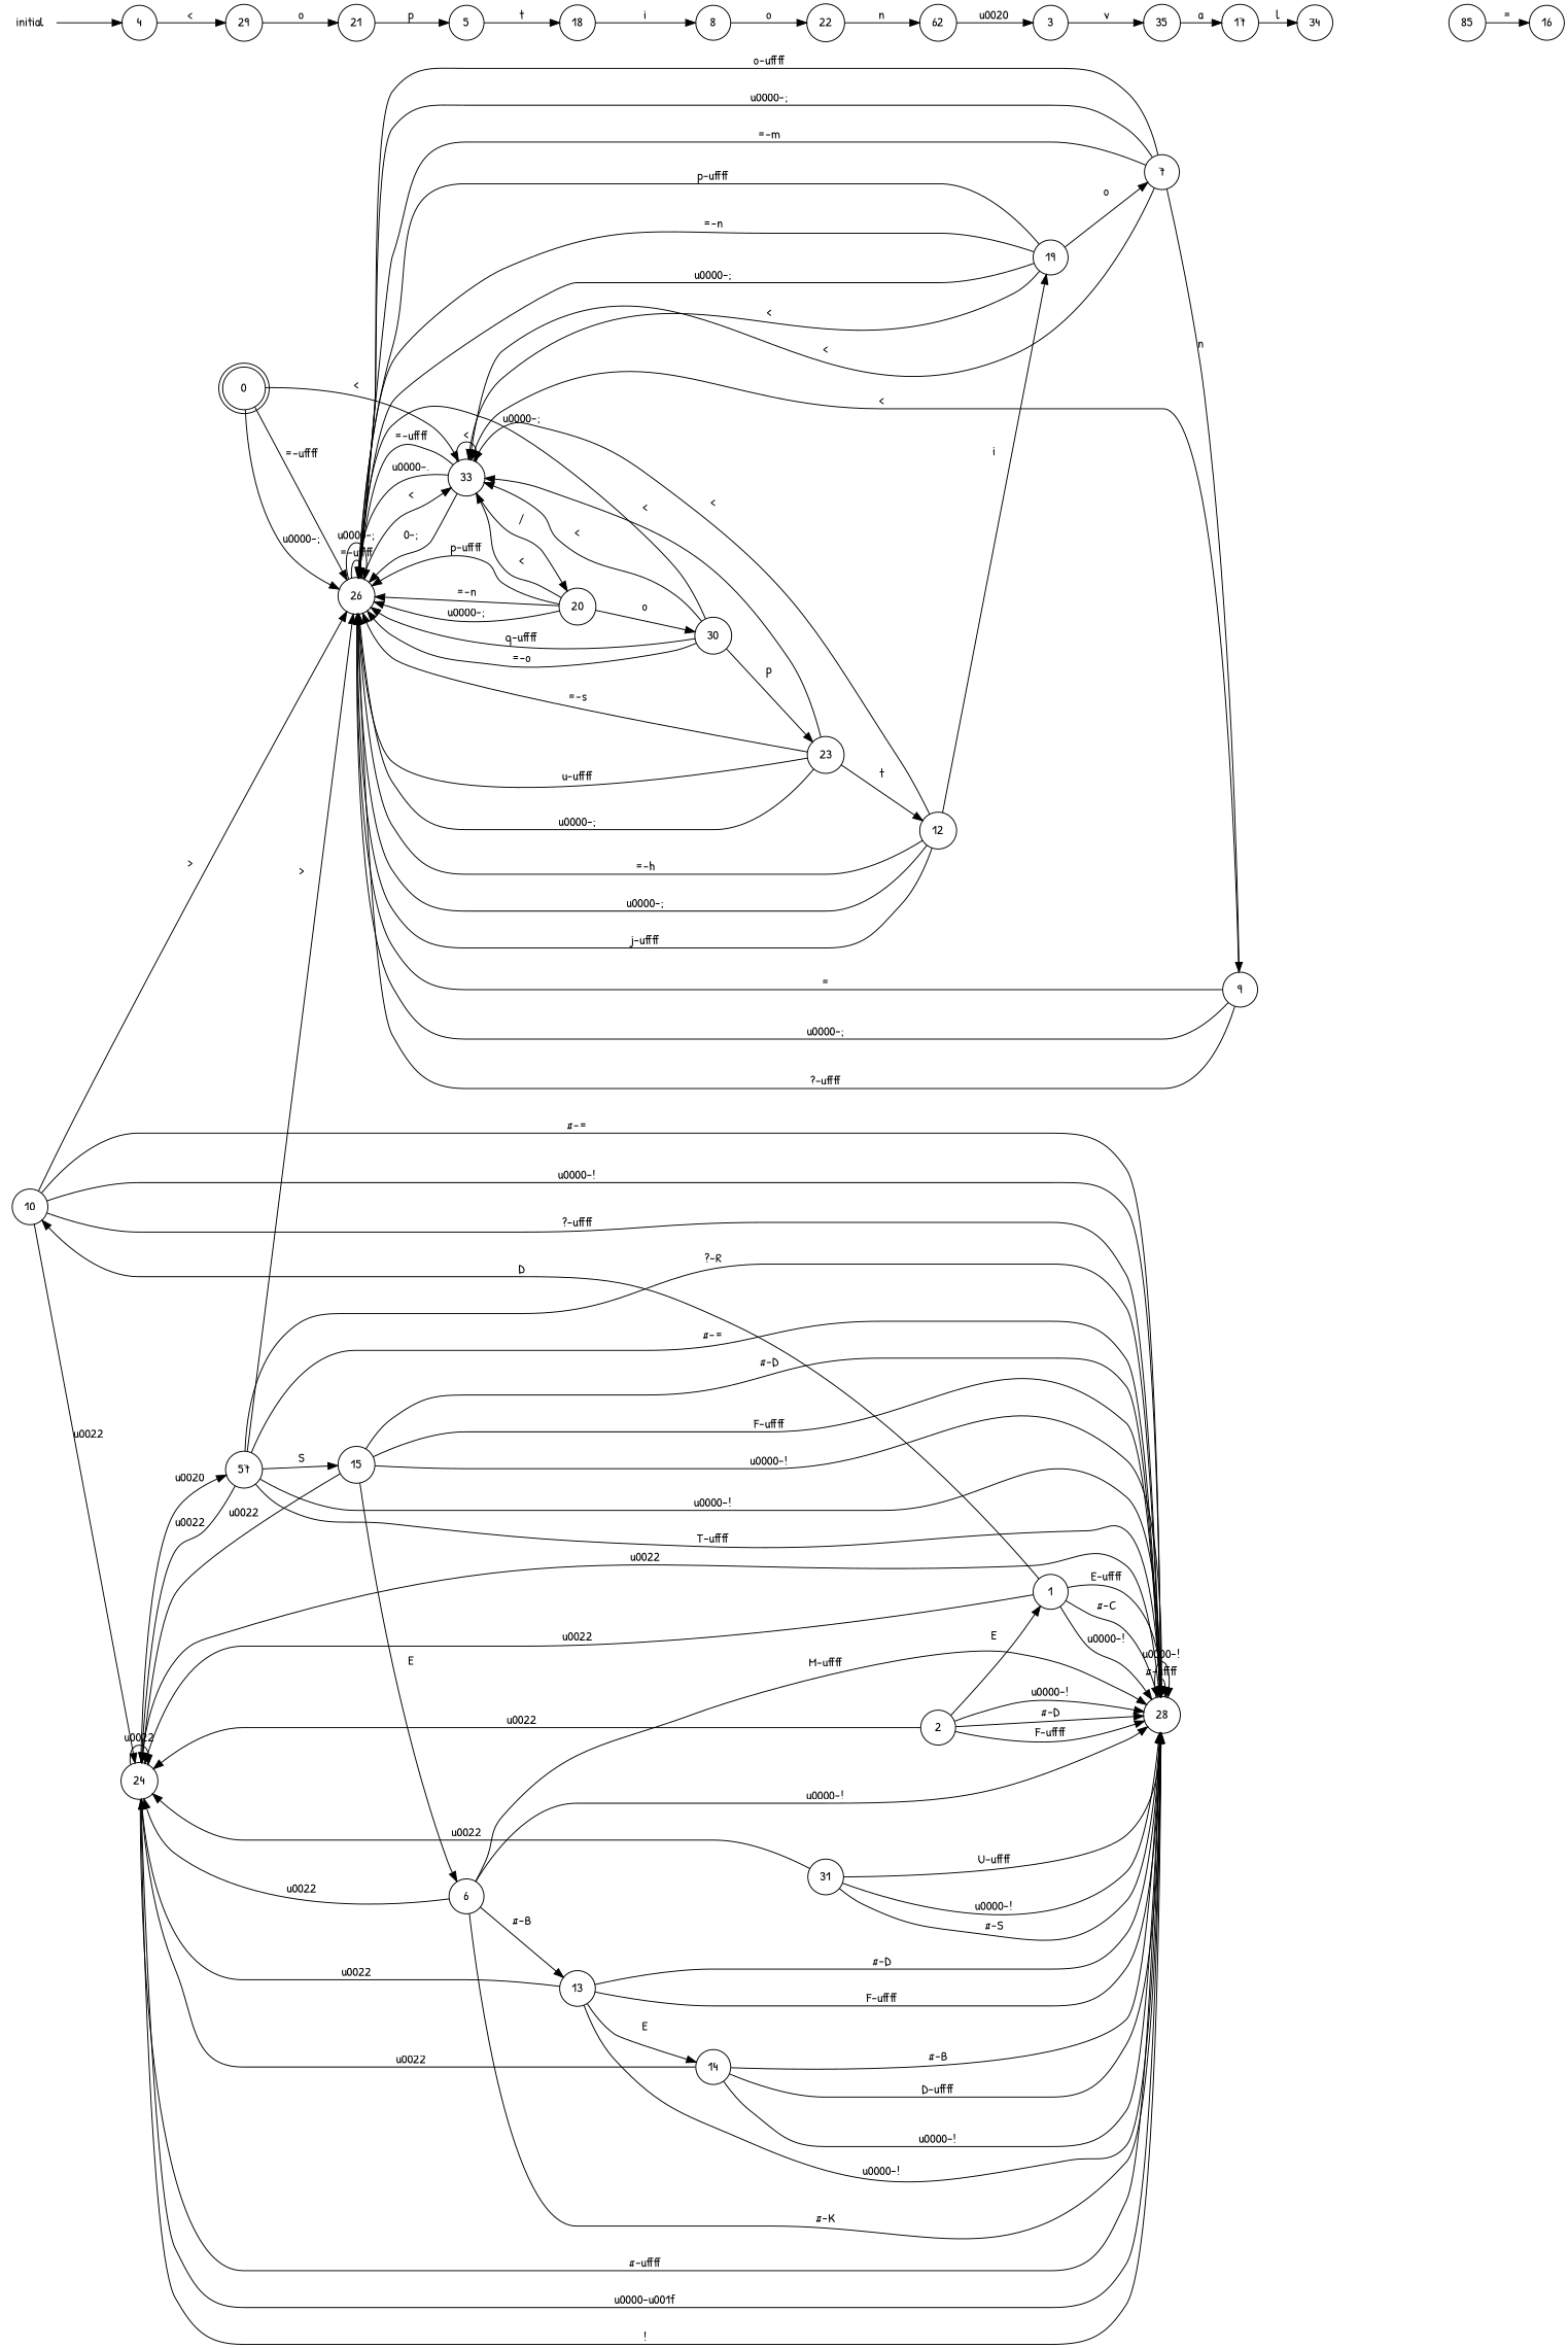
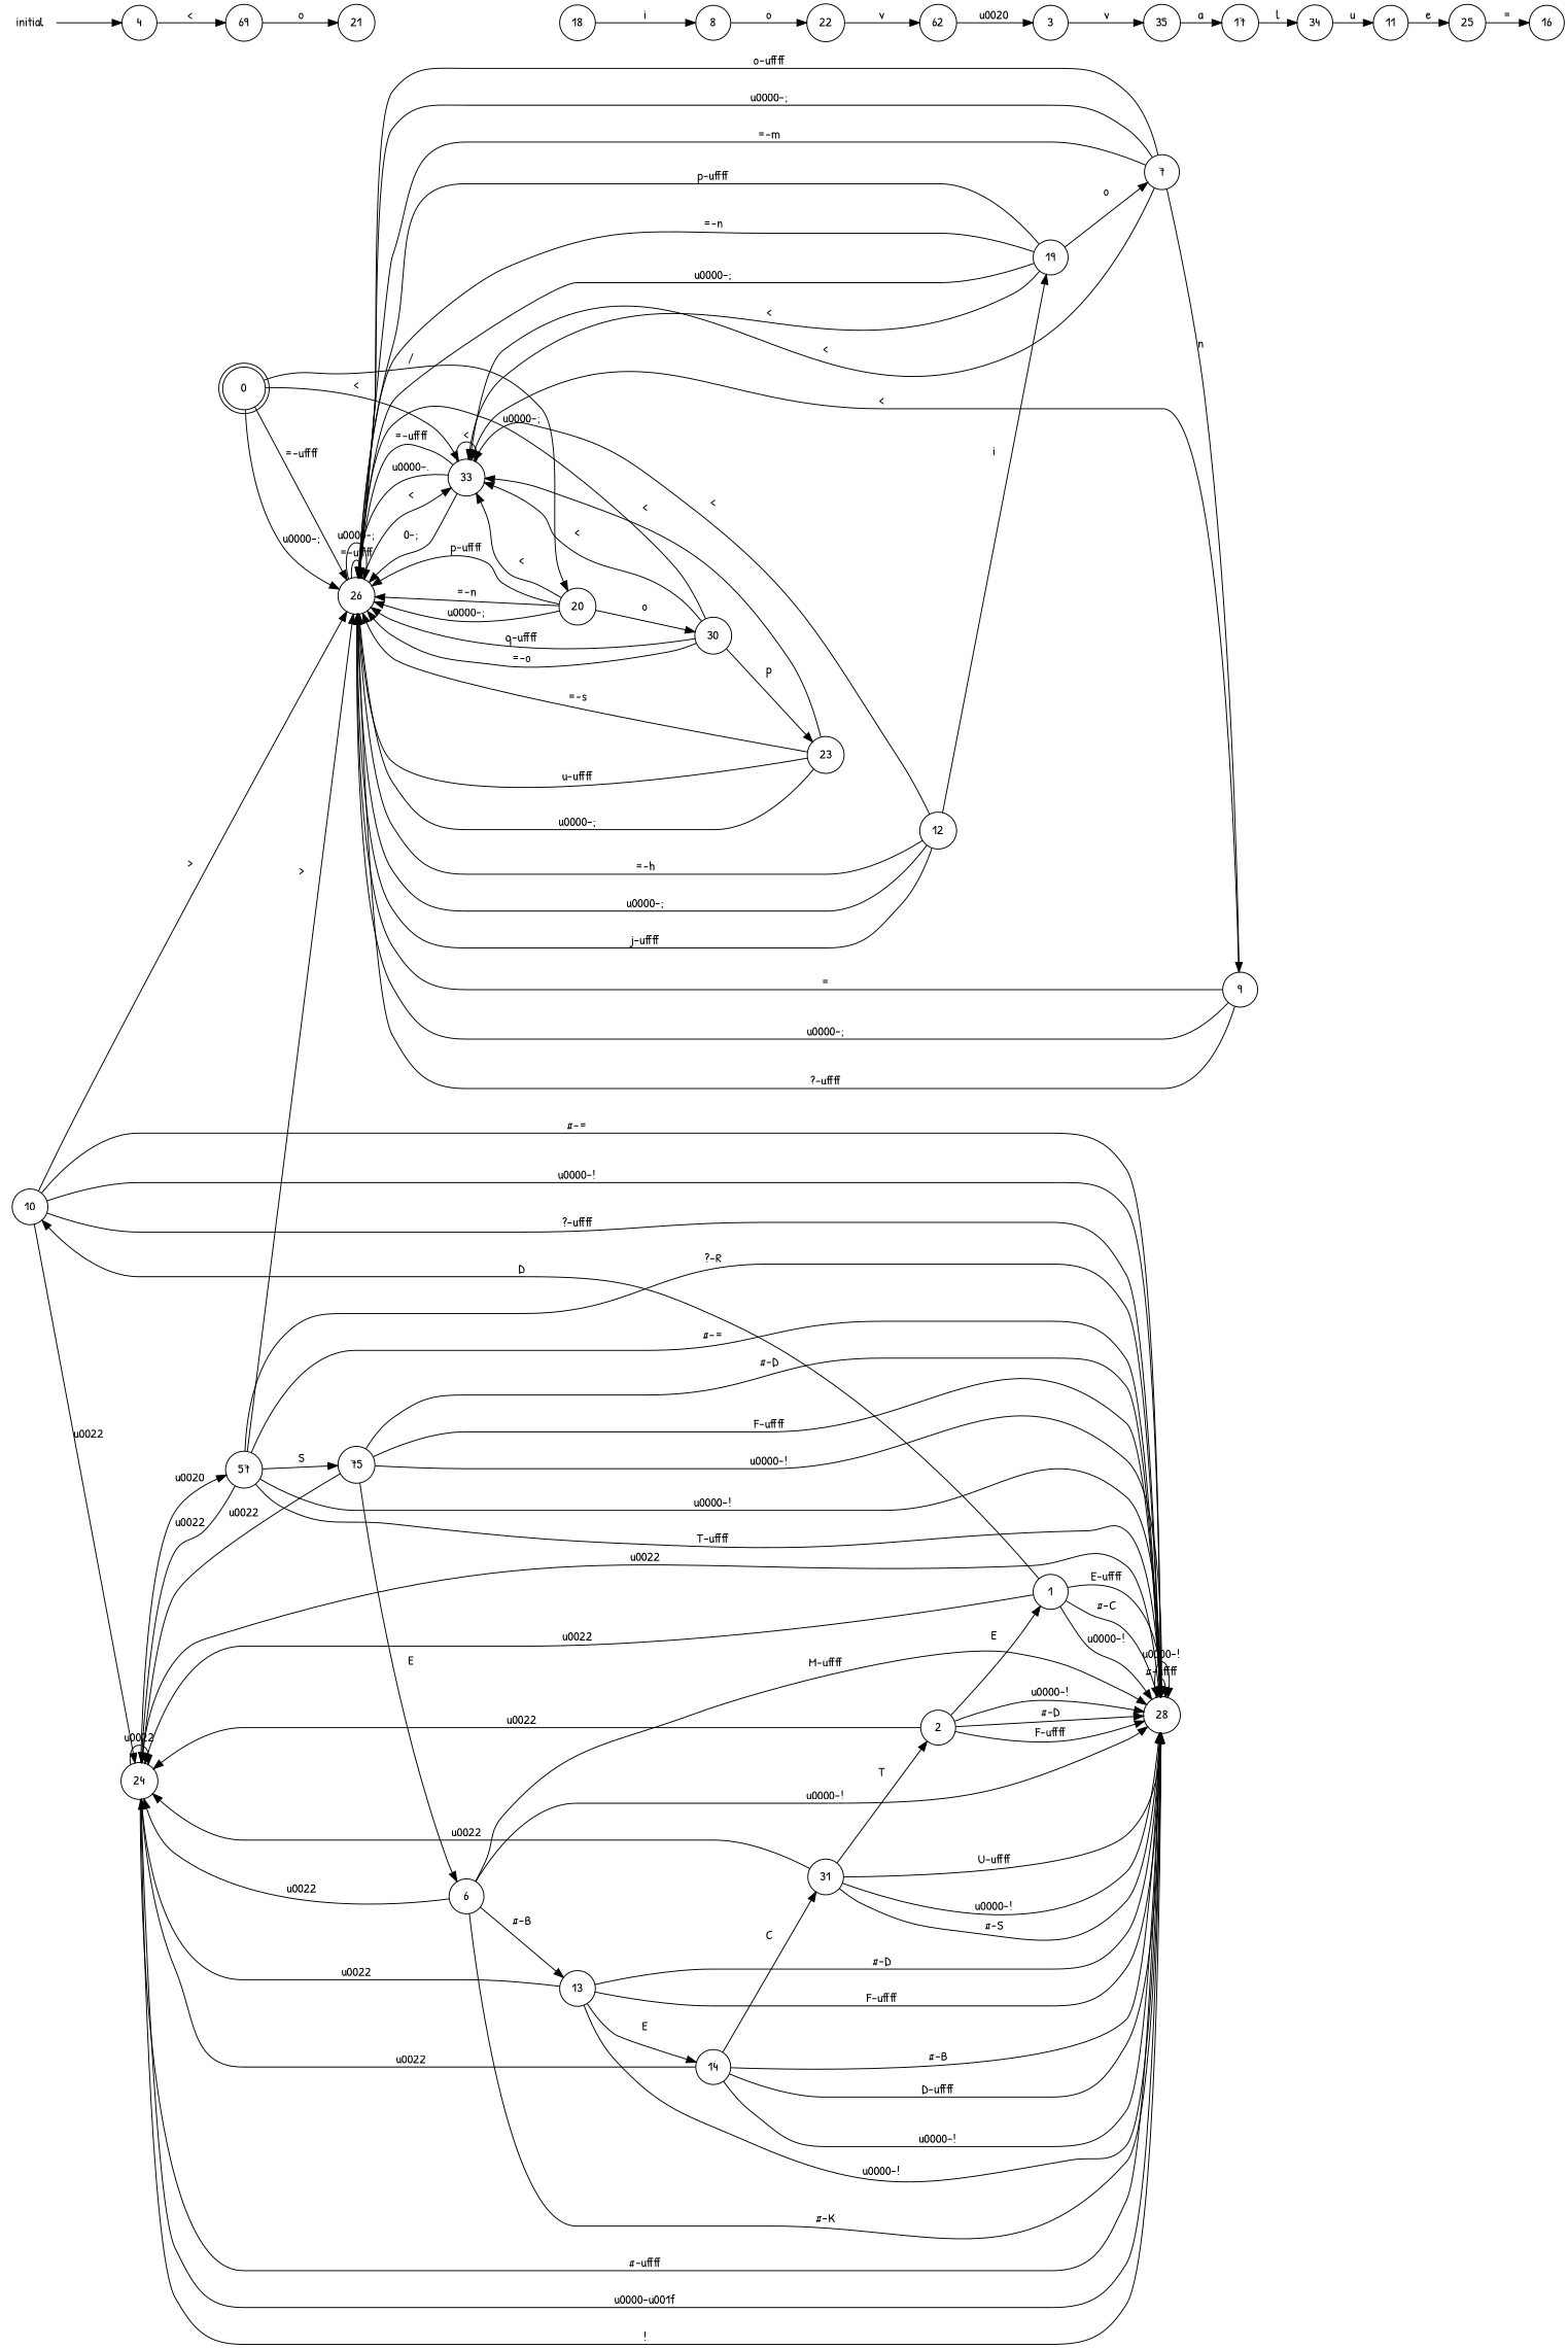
  digraph {
    fontname="Patrick Hand"
    rankdir=LR
    node [fontname="Patrick Hand" shape=circle]
    edge [fontname="Patrick Hand"]
    0 [shape=doublecircle]
    26
    33
    20
    30
    1
    24
    10
    28
    n10 [label=57]
-   15
+   15 [label=75]
    2
    3
    35
    17
    34
    4
-   29
+   29 [label=69]
    21
    initial [shape=plaintext]
-   5
    18
    8
    22
    6
    13
    14
    31
    7
    9
    n31 [label=62]
-   25 [label=85]
+   11
+   25
    16
    12
    19
    23
    0 -> 26 [label="=-\uffff"]
    0 -> 26 [label="\u0000-;"]
    0 -> 33 [label="<"]
    26 -> 26 [label="=-\uffff"]
    26 -> 26 [label="\u0000-;"]
    26 -> 33 [label="<"]
    33 -> 26 [label="0-;"]
    33 -> 26 [label="=-\uffff"]
    33 -> 26 [label="\u0000-."]
    33 -> 33 [label="<"]
-   33 -> 20 [label="/"]
+   0 -> 20 [label="/"]
    20 -> 26 [label="p-\uffff"]
    20 -> 26 [label="=-n"]
    20 -> 26 [label="\u0000-;"]
    20 -> 33 [label="<"]
    20 -> 30 [label=o]
    30 -> 26 [label="q-\uffff"]
    30 -> 26 [label="=-o"]
    30 -> 26 [label="\u0000-;"]
    30 -> 33 [label="<"]
    30 -> 23 [label=p]
    1 -> 24 [label="\u0022"]
    1 -> 10 [label=D]
    1 -> 28 [label="\u0000-!"]
    1 -> 28 [label="E-\uffff"]
    1 -> 28 [label="#-C"]
    24 -> 24 [label="\u0022"]
    24 -> 28 [label="#-\uffff"]
    24 -> 28 [label="\u0000-\u001f"]
    24 -> 28 [label="!"]
    24 -> n10 [label="\u0020"]
    10 -> 26 [label=">"]
    10 -> 24 [label="\u0022"]
    10 -> 28 [label="#-="]
    10 -> 28 [label="\u0000-!"]
    10 -> 28 [label="?-\uffff"]
    28 -> 24 [label="\u0022"]
    28 -> 28 [label="#-\uffff"]
    28 -> 28 [label="\u0000-!"]
    n10 -> 26 [label=">"]
    n10 -> 24 [label="\u0022"]
    n10 -> 28 [label="?-R"]
    n10 -> 28 [label="#-="]
    n10 -> 28 [label="\u0000-!"]
    n10 -> 28 [label="T-\uffff"]
    n10 -> 15 [label=S]
    15 -> 24 [label="\u0022"]
    15 -> 28 [label="#-D"]
    15 -> 28 [label="F-\uffff"]
    15 -> 28 [label="\u0000-!"]
    15 -> 6 [label=E]
    2 -> 1 [label=E]
    2 -> 24 [label="\u0022"]
    2 -> 28 [label="#-D"]
    2 -> 28 [label="F-\uffff"]
    2 -> 28 [label="\u0000-!"]
    3 -> 35 [label=v]
    35 -> 17 [label=a]
    17 -> 34 [label=l]
+   34 -> 11 [label=u]
    4 -> 29 [label="<"]
    29 -> 21 [label=o]
-   21 -> 5 [label=p]
    initial -> 4
-   5 -> 18 [label=t]
    18 -> 8 [label=i]
    8 -> 22 [label=o]
-   22 -> n31 [label=n]
+   22 -> n31 [label=v]
    6 -> 24 [label="\u0022"]
    6 -> 28 [label="\u0000-!"]
    6 -> 28 [label="#-K"]
    6 -> 28 [label="M-\uffff"]
    6 -> 13 [label="#-B"]
    13 -> 24 [label="\u0022"]
    13 -> 28 [label="#-D"]
    13 -> 28 [label="F-\uffff"]
    13 -> 28 [label="\u0000-!"]
    13 -> 14 [label=E]
    14 -> 24 [label="\u0022"]
    14 -> 28 [label="\u0000-!"]
    14 -> 28 [label="#-B"]
    14 -> 28 [label="D-\uffff"]
+   14 -> 31 [label=C]
    31 -> 24 [label="\u0022"]
    31 -> 28 [label="\u0000-!"]
    31 -> 28 [label="#-S"]
    31 -> 28 [label="U-\uffff"]
+   31 -> 2 [label=T]
    7 -> 26 [label="o-\uffff"]
    7 -> 26 [label="\u0000-;"]
    7 -> 26 [label="=-m"]
    7 -> 33 [label="<"]
    7 -> 9 [label=n]
    9 -> 26 [label="="]
    9 -> 26 [label="\u0000-;"]
    9 -> 26 [label="?-\uffff"]
    9 -> 33 [label="<"]
    n31 -> 3 [label="\u0020"]
+   11 -> 25 [label=e]
    25 -> 16 [label="="]
    12 -> 26 [label="=-h"]
    12 -> 26 [label="\u0000-;"]
    12 -> 26 [label="j-\uffff"]
    12 -> 33 [label="<"]
    12 -> 19 [label=i]
    19 -> 26 [label="p-\uffff"]
    19 -> 26 [label="=-n"]
    19 -> 26 [label="\u0000-;"]
    19 -> 33 [label="<"]
    19 -> 7 [label=o]
    23 -> 26 [label="u-\uffff"]
    23 -> 26 [label="\u0000-;"]
    23 -> 26 [label="=-s"]
    23 -> 33 [label="<"]
-   23 -> 12 [label=t]
  }
